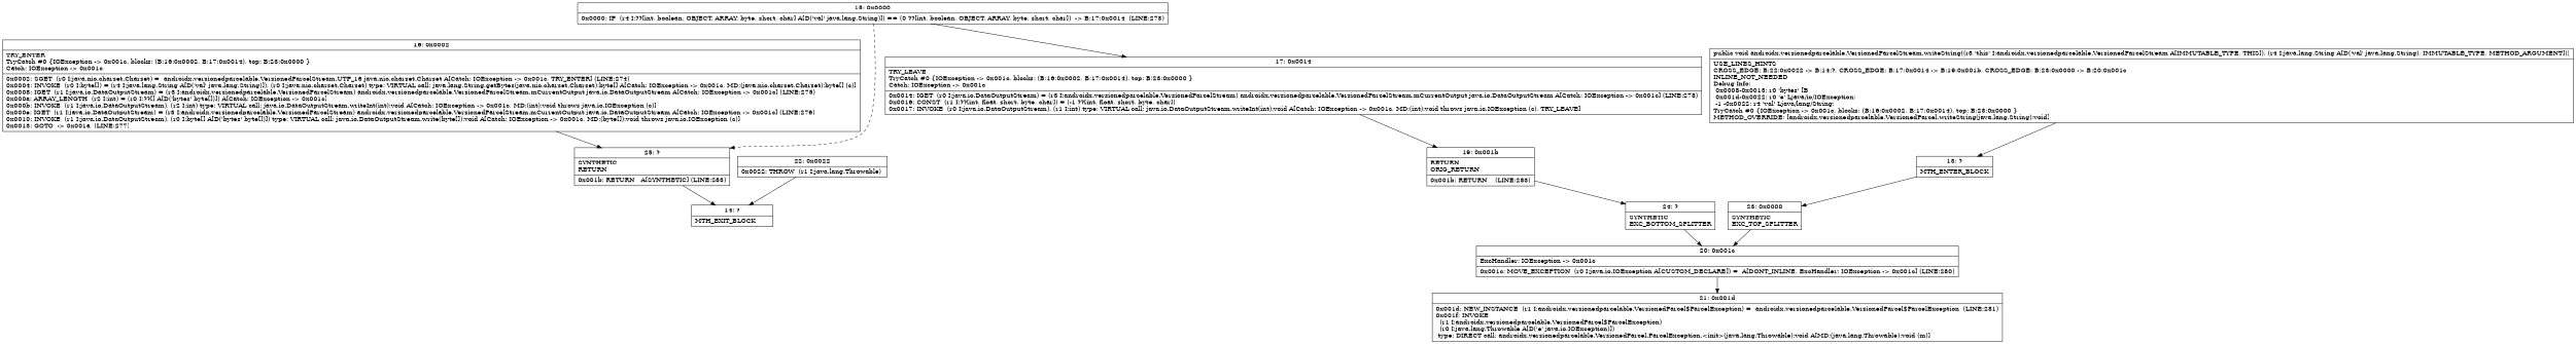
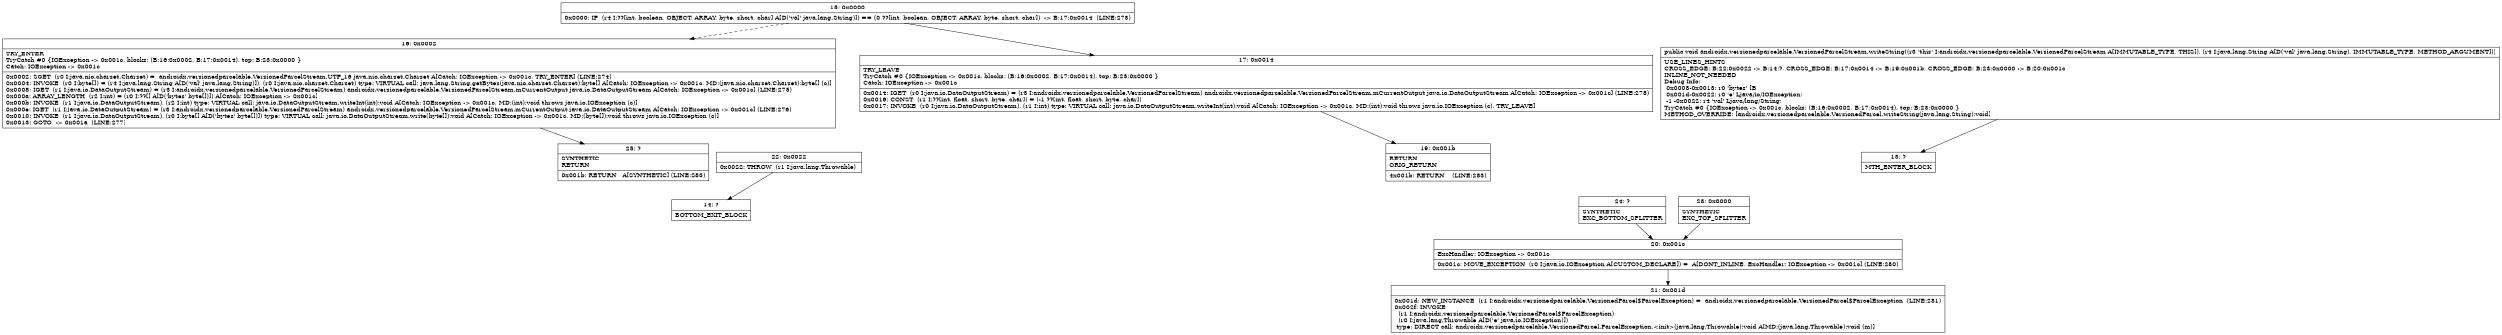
  digraph {
    node [shape=record]
    n1 [label="{13\:\ ?|MTH_ENTER_BLOCK\l}"]
    n2 [label="{23\:\ 0x0000|SYNTHETIC\lEXC_TOP_SPLITTER\l}"]
    n3 [label="{20\:\ 0x001c|ExcHandler: IOException \-\> 0x001c\l|0x001c: MOVE_EXCEPTION  (r0 I:java.io.IOException A[CUSTOM_DECLARE]) =  A[DONT_INLINE, ExcHandler: IOException \-\> 0x001c] (LINE:280)\l}"]
    n4 [label="{15\:\ 0x0000|0x0000: IF  (r4 I:??[int, boolean, OBJECT, ARRAY, byte, short, char] A[D('val' java.lang.String)]) == (0 ??[int, boolean, OBJECT, ARRAY, byte, short, char])  \-\> B:17:0x0014  (LINE:273)\l}"]
    n5 [label="{16\:\ 0x0002|TRY_ENTER\lTryCatch #0 \{IOException \-\> 0x001c, blocks: (B:16:0x0002, B:17:0x0014), top: B:23:0x0000 \}\lCatch: IOException \-\> 0x001c\l|0x0002: SGET  (r0 I:java.nio.charset.Charset) =  androidx.versionedparcelable.VersionedParcelStream.UTF_16 java.nio.charset.Charset A[Catch: IOException \-\> 0x001c, TRY_ENTER] (LINE:274)\l0x0004: INVOKE  (r0 I:byte[]) = (r4 I:java.lang.String A[D('val' java.lang.String)]), (r0 I:java.nio.charset.Charset) type: VIRTUAL call: java.lang.String.getBytes(java.nio.charset.Charset):byte[] A[Catch: IOException \-\> 0x001c, MD:(java.nio.charset.Charset):byte[] (c)]\l0x0008: IGET  (r1 I:java.io.DataOutputStream) = (r3 I:androidx.versionedparcelable.VersionedParcelStream) androidx.versionedparcelable.VersionedParcelStream.mCurrentOutput java.io.DataOutputStream A[Catch: IOException \-\> 0x001c] (LINE:275)\l0x000a: ARRAY_LENGTH  (r2 I:int) = (r0 I:??[] A[D('bytes' byte[])]) A[Catch: IOException \-\> 0x001c]\l0x000b: INVOKE  (r1 I:java.io.DataOutputStream), (r2 I:int) type: VIRTUAL call: java.io.DataOutputStream.writeInt(int):void A[Catch: IOException \-\> 0x001c, MD:(int):void throws java.io.IOException (c)]\l0x000e: IGET  (r1 I:java.io.DataOutputStream) = (r3 I:androidx.versionedparcelable.VersionedParcelStream) androidx.versionedparcelable.VersionedParcelStream.mCurrentOutput java.io.DataOutputStream A[Catch: IOException \-\> 0x001c] (LINE:276)\l0x0010: INVOKE  (r1 I:java.io.DataOutputStream), (r0 I:byte[] A[D('bytes' byte[])]) type: VIRTUAL call: java.io.DataOutputStream.write(byte[]):void A[Catch: IOException \-\> 0x001c, MD:(byte[]):void throws java.io.IOException (c)]\l0x0013: GOTO  \-\> 0x001a  (LINE:277)\l}"]
    n6 [label="{17\:\ 0x0014|TRY_LEAVE\lTryCatch #0 \{IOException \-\> 0x001c, blocks: (B:16:0x0002, B:17:0x0014), top: B:23:0x0000 \}\lCatch: IOException \-\> 0x001c\l|0x0014: IGET  (r0 I:java.io.DataOutputStream) = (r3 I:androidx.versionedparcelable.VersionedParcelStream) androidx.versionedparcelable.VersionedParcelStream.mCurrentOutput java.io.DataOutputStream A[Catch: IOException \-\> 0x001c] (LINE:278)\l0x0016: CONST  (r1 I:??[int, float, short, byte, char]) = (\-1 ??[int, float, short, byte, char]) \l0x0017: INVOKE  (r0 I:java.io.DataOutputStream), (r1 I:int) type: VIRTUAL call: java.io.DataOutputStream.writeInt(int):void A[Catch: IOException \-\> 0x001c, MD:(int):void throws java.io.IOException (c), TRY_LEAVE]\l}"]
-   n7 [label="{21\:\ 0x001d|0x001d: NEW_INSTANCE  (r1 I:androidx.versionedparcelable.VersionedParcel$ParcelException) =  androidx.versionedparcelable.VersionedParcel$ParcelException  (LINE:281)\l0x001f: INVOKE  \l  (r1 I:androidx.versionedparcelable.VersionedParcel$ParcelException)\l  (r0 I:java.lang.Throwable A[D('e' java.io.IOException)])\l type: DIRECT call: androidx.versionedparcelable.VersionedParcel.ParcelException.\<init\>(java.lang.Throwable):void A[MD:(java.lang.Throwable):void (m)]\l}"]
+   n7 [label="{21\:\ 0x001d|0x001d: NEW_INSTANCE  (r1 I:androidx.versionedparcelable.VersionedParcel$ParcelException) =  androidx.versionedparcelable.VersionedParcel$ParcelException  (LINE:281)\l0x002f: INVOKE  \l  (r1 I:androidx.versionedparcelable.VersionedParcel$ParcelException)\l  (r0 I:java.lang.Throwable A[D('e' java.io.IOException)])\l type: DIRECT call: androidx.versionedparcelable.VersionedParcel.ParcelException.\<init\>(java.lang.Throwable):void A[MD:(java.lang.Throwable):void (m)]\l}"]
    n8 [label="{25\:\ ?|SYNTHETIC\lRETURN\l|0x001b: RETURN   A[SYNTHETIC] (LINE:283)\l}"]
-   n9 [label="{19\:\ 0x001b|RETURN\lORIG_RETURN\l|0x001b: RETURN    (LINE:283)\l}"]
-   n10 [label="{14\:\ ?|MTH_EXIT_BLOCK\l}"]
+   n9 [label="{19\:\ 0x001b|RETURN\lORIG_RETURN\l|4x001b: RETURN    (LINE:283)\l}"]
+   n10 [label="{14\:\ ?|BOTTOM_EXIT_BLOCK\l}"]
    n11 [label="{24\:\ ?|SYNTHETIC\lEXC_BOTTOM_SPLITTER\l}"]
    n12 [label="{22\:\ 0x0022|0x0022: THROW  (r1 I:java.lang.Throwable) \l}"]
    n13 [label="{public void androidx.versionedparcelable.VersionedParcelStream.writeString((r3 'this' I:androidx.versionedparcelable.VersionedParcelStream A[IMMUTABLE_TYPE, THIS]), (r4 I:java.lang.String A[D('val' java.lang.String), IMMUTABLE_TYPE, METHOD_ARGUMENT]))  | USE_LINES_HINTS\lCROSS_EDGE: B:22:0x0022 \-\> B:14:?, CROSS_EDGE: B:17:0x0014 \-\> B:19:0x001b, CROSS_EDGE: B:23:0x0000 \-\> B:20:0x001c\lINLINE_NOT_NEEDED\lDebug Info:\l  0x0008\-0x0013: r0 'bytes' [B\l  0x001d\-0x0022: r0 'e' Ljava\/io\/IOException;\l  \-1 \-0x0022: r4 'val' Ljava\/lang\/String;\lTryCatch #0 \{IOException \-\> 0x001c, blocks: (B:16:0x0002, B:17:0x0014), top: B:23:0x0000 \}\lMETHOD_OVERRIDE: [androidx.versionedparcelable.VersionedParcel.writeString(java.lang.String):void]\l}"]
-   n1 -> n2
    n2 -> n3
    n3 -> n7
-   n4 -> n8 [style=dashed]
+   n4 -> n5 [style=dashed]
    n4 -> n6
    n5 -> n8
    n6 -> n9
-   n8 -> n10
-   n9 -> n11
    n11 -> n3
    n12 -> n10
    n13 -> n1
  }
